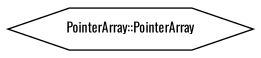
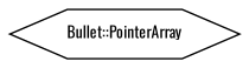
  digraph {
    rankdir=LR
    fontname=Oswald
-   n1 [color=black fillcolor=white fontname=Oswald fontsize=10 height=0.2 label="PointerArray::PointerArray" shape=hexagon style=filled width=0.4]
+   n1 [color=black fillcolor=white fontname=Oswald fontsize=10 height=0.2 label="Bullet::PointerArray" shape=hexagon style=filled width=0.4]
  }
